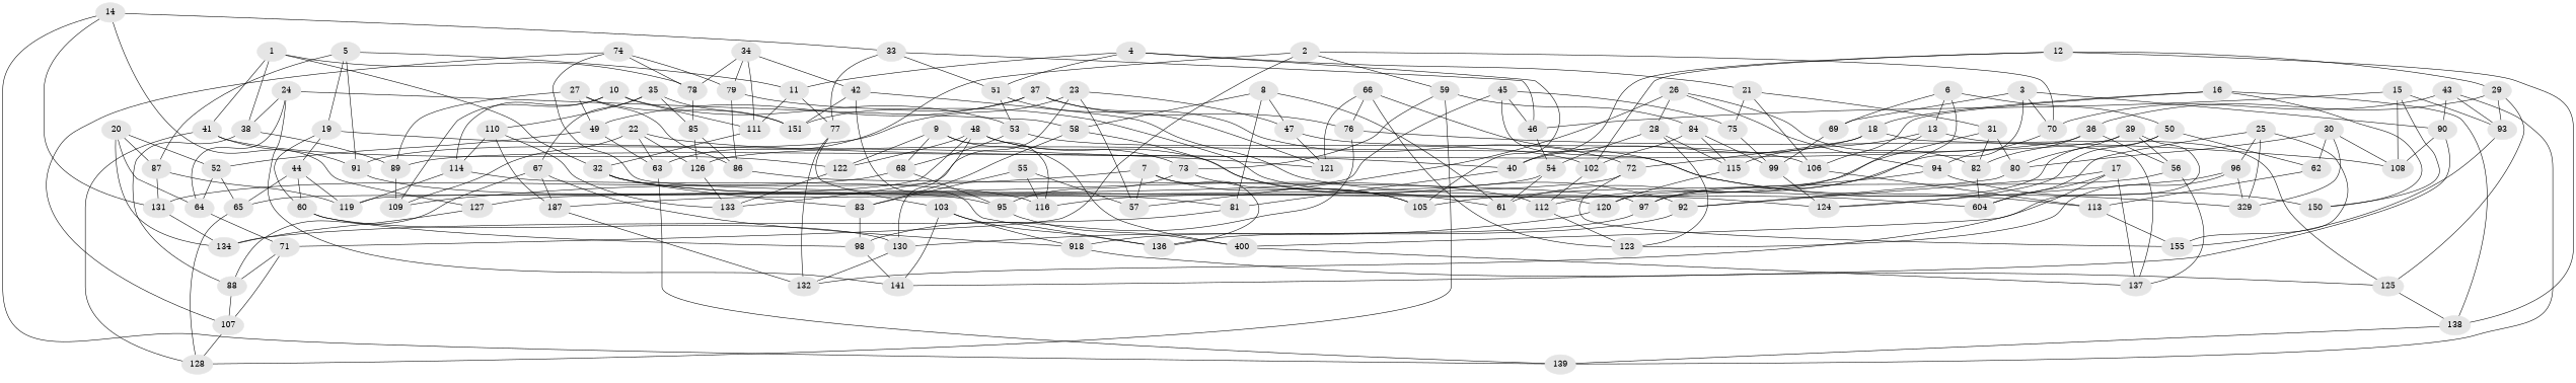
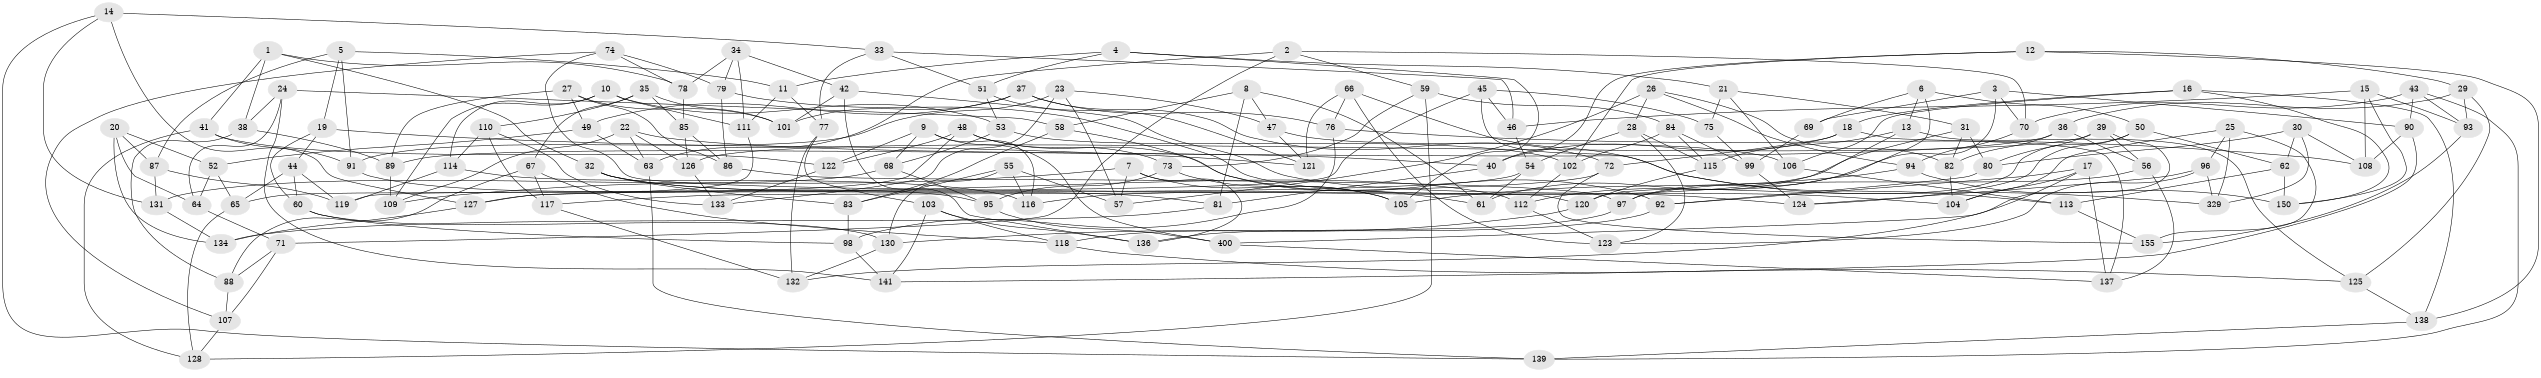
  graph {
    node [color=gray90 style=filled]
    1
    32
    38
    41
    78
    112
    81
    83
    89
    88
    91
    122
    128
    85
    2
    59
    63
    70
    71
    73
    84
    139
    94
    107
    3
    69
    90
    99
    108
    141
    123
    4
    11
    21
    51
    105
    111
    77
    106
    31
    75
    53
    121
    5
    19
    87
    44
    60
    131
    119
    95
    6
    13
    50
    97
    61
    115
    125
    62
    120
    124
    136
    7
    57
    109
    8
    47
    58
    134
    9
    68
    n72 [label=400]
    116
    137
    133
    10
    114
    102
    127
    132
    103
    12
    29
    40
    138
    93
    36
    14
    33
    46
    15
    n92 [label=150]
    54
    n94 [label=155]
    16
    18
    72
    113
    17
    92
-   104 [label=604]
-   118 [label=918]
-   117 [label=187]
+   104
+   118
+   117
    65
    130
    98
    20
    52
    64
    82
    80
    22
    126
    23
    24
    25
    96
    n118 [label=329]
    26
    28
    27
    49
    86
-   101 [label=151]
+   101
    56
    30
    34
    42
    79
    35
    67
    110
    37
    76
    39
    43
    45
    48
    55
    66
    74
    1 -- 32
    1 -- 38
    1 -- 41
    1 -- 78
    32 -- 112
    32 -- 81
    32 -- 83
    38 -- 89
    38 -- 88
    41 -- 91
    41 -- 122
    41 -- 128
    78 -- 85
    112 -- 123
    81 -- 134
    83 -- 98
    89 -- 109
    88 -- 107
    91 -- 95
    122 -- 133
    85 -- 126
    85 -- 86
    2 -- 59
    2 -- 63
    2 -- 70
    2 -- 71
    59 -- 128
    59 -- 73
    59 -- 84
    63 -- 139
    70 -- 94
    71 -- 88
    71 -- 107
    73 -- 105
    73 -- 95
    84 -- 99
    84 -- 115
    84 -- 102
    94 -- 105
    94 -- n92
    107 -- 128
    3 -- 112
    3 -- 70
    3 -- 69
    3 -- 90
    69 -- 99
    90 -- 108
    90 -- 141
    99 -- 124
    4 -- 11
    4 -- 21
    4 -- 51
    4 -- 105
    11 -- 111
    11 -- 77
    21 -- 106
    21 -- 31
    21 -- 75
    51 -- 53
    51 -- 121
-   111 -- 32
+   111 -- 127
    77 -- 132
    77 -- 103
    106 -- 113
    31 -- 116
    31 -- 82
    31 -- 80
    75 -- 99
    53 -- 68
    53 -- 102
    5 -- 91
    5 -- 11
    5 -- 19
    5 -- 87
    19 -- 121
    19 -- 44
    19 -- 60
    87 -- 131
    87 -- 119
    44 -- 60
    44 -- 119
    44 -- 65
    60 -- 130
    60 -- 98
    131 -- 134
    95 -- n72
    6 -- 69
    6 -- 13
    6 -- 50
    6 -- 97
    13 -- 61
    13 -- 115
    13 -- 125
    50 -- 62
    50 -- 120
    50 -- 124
    97 -- 136
    115 -- 120
    125 -- 138
+   62 -- n92
    62 -- 113
    120 -- 130
    7 -- 105
    7 -- 136
    7 -- 57
    7 -- 109
    8 -- 81
    8 -- 61
    8 -- 47
    8 -- 58
    47 -- 106
    47 -- 121
    58 -- 83
    58 -- 61
    9 -- 122
    9 -- 68
    9 -- n72
    9 -- 116
    68 -- 131
    68 -- 95
    n72 -- 137
    10 -- 111
    10 -- 53
    10 -- 109
    10 -- 114
    114 -- 119
    114 -- 116
    102 -- 112
    127 -- 134
    103 -- 141
    103 -- 136
    103 -- 118
    12 -- 102
    12 -- 29
    12 -- 40
    12 -- 138
    29 -- 125
    29 -- 93
    29 -- 36
    40 -- 81
    138 -- 139
    93 -- n94
    36 -- 89
    36 -- 82
    36 -- 56
    14 -- 139
    14 -- 131
    14 -- 127
    14 -- 33
    33 -- 51
    33 -- 77
    33 -- 46
    46 -- 54
    15 -- 108
    15 -- 93
    15 -- 46
    15 -- n92
    54 -- 61
    54 -- 127
    16 -- 106
    16 -- 138
    16 -- n92
    16 -- 18
    18 -- 137
    18 -- 40
    18 -- 72
    72 -- n94
    72 -- 117
    113 -- n94
    17 -- 137
    17 -- 132
    17 -- 92
    17 -- 104
    92 -- 118
    118 -- 125
    117 -- 132
    65 -- 128
    130 -- 132
    98 -- 141
    20 -- 87
    20 -- 134
    20 -- 52
    20 -- 64
    52 -- 65
    52 -- 64
    64 -- 71
    82 -- 104
    80 -- 92
    22 -- 63
    22 -- 109
    22 -- 40
    22 -- 126
    126 -- 133
    23 -- 91
    23 -- 57
    23 -- 47
    23 -- 133
    24 -- 38
    24 -- 141
    24 -- 58
    24 -- 64
    25 -- n94
    25 -- 104
    25 -- 96
    25 -- n118
    96 -- 123
    96 -- 124
    96 -- n118
    26 -- 94
    26 -- 57
    26 -- 82
    26 -- 28
    28 -- 123
    28 -- 115
    28 -- 54
    27 -- 89
    27 -- 49
    27 -- 86
    27 -- 101
    49 -- 63
    49 -- 52
    86 -- 97
    56 -- 97
    56 -- 137
    30 -- 108
    30 -- 62
    30 -- 80
    30 -- n118
    34 -- 78
    34 -- 111
    34 -- 42
    34 -- 79
    42 -- 136
    42 -- 104
    42 -- 101
    79 -- 124
    79 -- 86
    35 -- 85
    35 -- 101
    35 -- 67
    35 -- 110
    67 -- 88
    67 -- 118
    67 -- 117
    110 -- 133
    110 -- 114
    110 -- 117
    37 -- 72
    37 -- 49
    37 -- 101
    37 -- 76
    76 -- 108
    76 -- 98
    39 -- n72
    39 -- 80
    39 -- 126
    39 -- 56
    43 -- 70
    43 -- 139
    43 -- 90
    43 -- 93
    45 -- 75
    45 -- 119
    45 -- 46
    45 -- 113
    48 -- 122
    48 -- 73
    48 -- 92
    48 -- 65
    55 -- 83
    55 -- 57
    55 -- 116
-   48 -- 130
+   55 -- 130
    66 -- 123
    66 -- 121
    66 -- n118
    66 -- 76
    74 -- 78
    74 -- 107
    74 -- 120
    74 -- 79
  }
